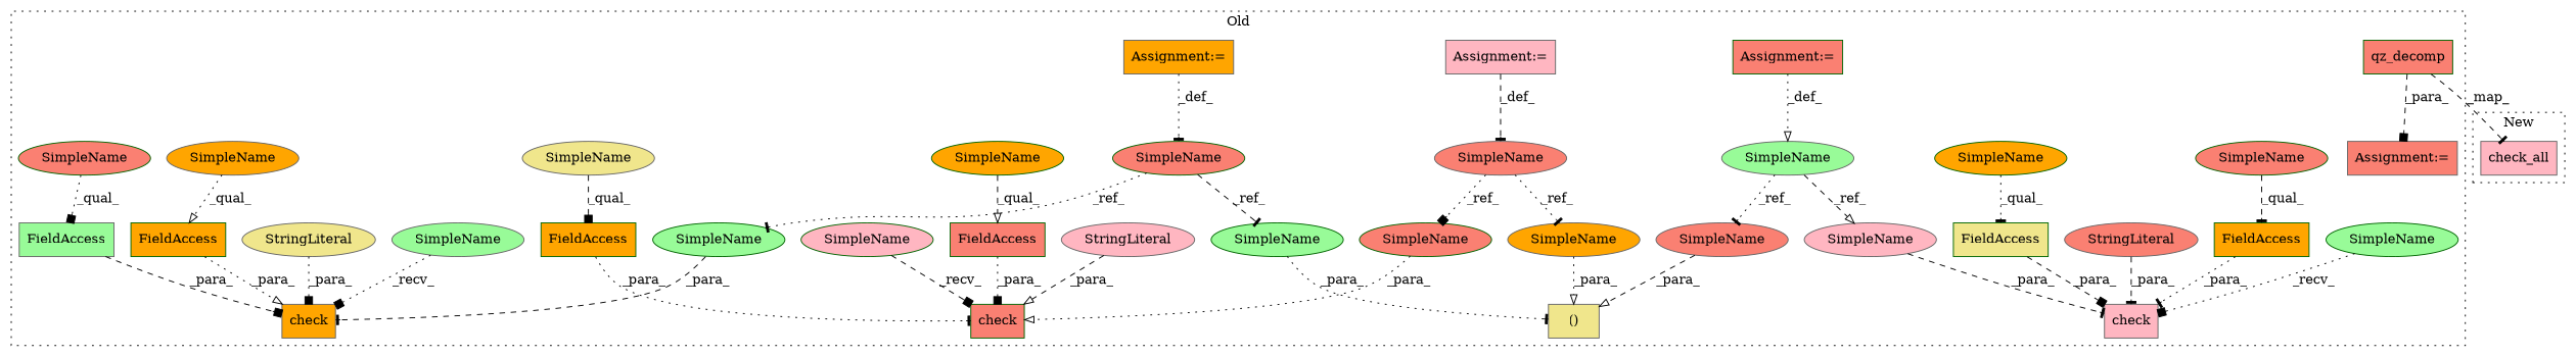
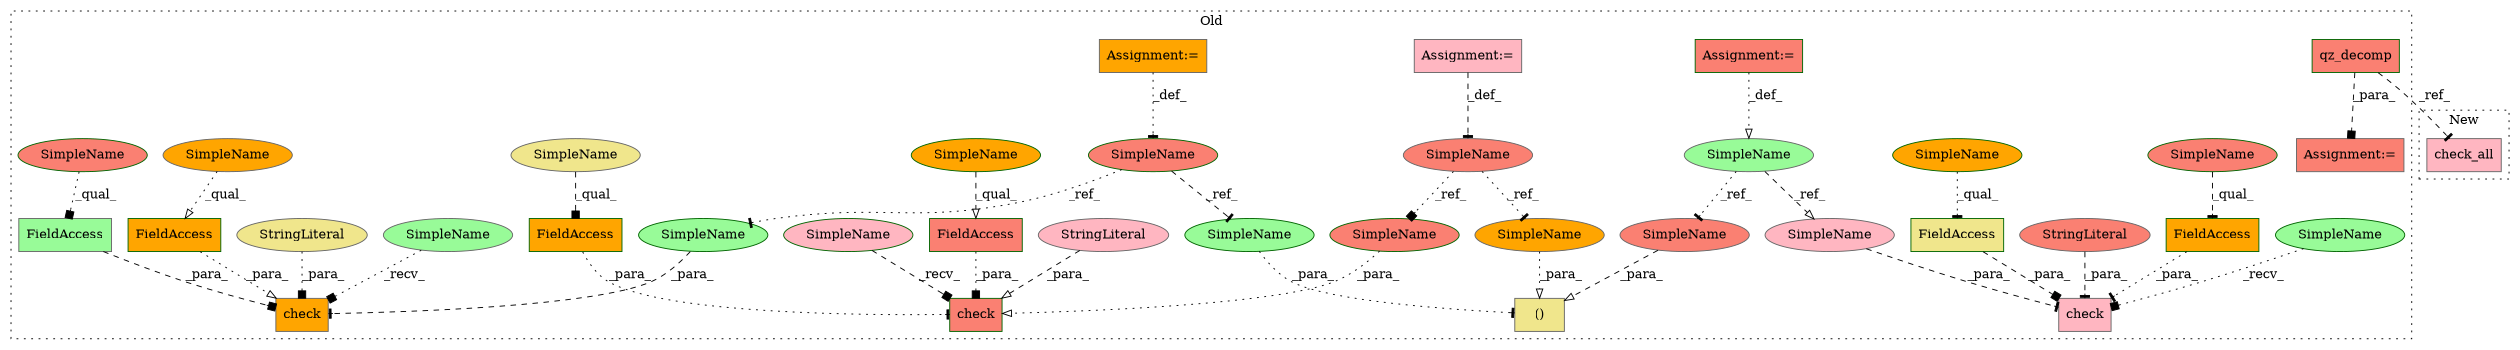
  digraph {
    node [a=42 l=4 s=93519 shape=ellipse style=filled fillcolor=salmon color=gray40]
    edge [style=dotted arrowhead=tee]
    n1 [a=32 l="10,1" label=qz_decomp s="93478,93493" shape=box color=darkgreen]
    n2 [a=22 l=7 label=FieldAccess shape=box fillcolor=khaki color=darkgreen]
    n3 [a=22 l=7 label=FieldAccess s=93607 shape=box fillcolor=orange color=darkgreen]
    n4 [a=22 l=7 label=FieldAccess s=93599 shape=box fillcolor=palegreen]
    n5 [a=22 l=7 label=FieldAccess s=93511 shape=box fillcolor=orange color=darkgreen]
    n6 [a=22 l=7 label=FieldAccess s=93563 shape=box fillcolor=orange color=darkgreen]
    n7 [a=22 l=7 label=FieldAccess s=93555 shape=box color=darkgreen]
    n8 [a=32 l="6,1" label=check s="93505,93537" shape=box fillcolor=lightpink]
    n9 [label=SimpleName s=93418 fillcolor=palegreen]
    n10 [a=106 l=38 label="()" s=93433 shape=box fillcolor=khaki]
    n11 [label=SimpleName s=93336 color=darkgreen]
    n12 [a=32 l="6,1" label=check s="93593,93625" shape=box fillcolor=orange]
    n13 [label=SimpleName s=93377]
    n14 [a=32 l="6,1" label=check s="93549,93581" shape=box color=darkgreen]
    n15 [a=7 label="Assignment:=" s=93336 shape=box fillcolor=orange]
    n16 [a=7 label="Assignment:=" s=93377 shape=box fillcolor=lightpink]
    n17 [a=7 label="Assignment:=" s=93418 shape=box color=darkgreen]
    n18 [a=7 l=2 label="Assignment:=" s=93471 shape=box]
    n19 [a=45 l=5 label=StringLiteral s=93527]
    n20 [a=45 l=5 label=StringLiteral s=93615 fillcolor=khaki]
    n21 [a=45 l=5 label=StringLiteral s=93571 fillcolor=lightpink]
    n22 [label=SimpleName s=93500 fillcolor=palegreen color=darkgreen]
    n23 [label=SimpleName s=93555 fillcolor=orange color=darkgreen]
    n24 [label=SimpleName s=93544 fillcolor=lightpink color=darkgreen]
    n25 [label=SimpleName s=93599 color=darkgreen]
    n26 [label=SimpleName s=93588 fillcolor=palegreen]
    n27 [label=SimpleName s=93511 color=darkgreen]
    n28 [label=SimpleName s=93607 fillcolor=orange]
    n29 [label=SimpleName fillcolor=orange color=darkgreen]
    n30 [label=SimpleName s=93563 fillcolor=khaki]
    n31 [label=SimpleName s=93621 fillcolor=palegreen color=darkgreen]
    n32 [label=SimpleName s=93467 fillcolor=palegreen color=darkgreen]
    n33 [label=SimpleName s=93450 fillcolor=orange]
    n34 [label=SimpleName s=93577 color=darkgreen]
    n35 [label=SimpleName s=93533 fillcolor=lightpink]
    n36 [label=SimpleName s=93433]
    n37 [a=32 l="10,1" label=check_all s="93771,93786" shape=box fillcolor=lightpink]
    subgraph cluster_1 {
      label=Old
      style=dotted
      n1
      n2
      n3
      n4
      n5
      n6
      n7
      n8
      n9
      n10
      n11
      n12
      n13
      n14
      n15
      n16
      n17
      n18
      n19
      n20
      n21
      n22
      n23
      n24
      n25
      n26
      n27
      n28
      n29
      n30
      n31
      n32
      n33
      n34
      n35
      n36
    }
    subgraph cluster_2 {
      label=New
      style=dotted
      n37
    }
    n1 -> n18 [label=_para_ style=dashed arrowhead=box]
-   n1 -> n37 [label=_map_ style=dashed]
+   n1 -> n37 [label=_ref_ style=dashed]
    n2 -> n8 [label=_para_ style=dashed arrowhead=box]
    n3 -> n12 [label=_para_ arrowhead=onormal]
    n4 -> n12 [label=_para_ style=dashed arrowhead=box]
    n5 -> n8 [label=_para_]
    n6 -> n14 [label=_para_]
    n7 -> n14 [label=_para_ arrowhead=box]
    n9 -> n35 [label=_ref_ style=dashed arrowhead=onormal]
    n9 -> n36 [label=_ref_]
    n11 -> n31 [label=_ref_]
    n11 -> n32 [label=_ref_ style=dashed]
    n13 -> n33 [label=_ref_]
    n13 -> n34 [label=_ref_ arrowhead=box]
    n15 -> n11 [label=_def_]
    n16 -> n13 [label=_def_ style=dashed]
    n17 -> n9 [label=_def_ arrowhead=onormal]
    n19 -> n8 [label=_para_ style=dashed]
    n20 -> n12 [label=_para_ arrowhead=box]
    n21 -> n14 [label=_para_ style=dashed arrowhead=onormal]
    n22 -> n8 [label=_recv_ arrowhead=box]
    n23 -> n7 [label=_qual_ style=dashed arrowhead=onormal]
    n24 -> n14 [label=_recv_ style=dashed arrowhead=box]
    n25 -> n4 [label=_qual_ arrowhead=box]
    n26 -> n12 [label=_recv_ arrowhead=box]
    n27 -> n5 [label=_qual_ style=dashed]
    n28 -> n3 [label=_qual_ arrowhead=onormal]
    n29 -> n2 [label=_qual_]
    n30 -> n6 [label=_qual_ style=dashed arrowhead=box]
    n31 -> n12 [label=_para_ style=dashed]
    n32 -> n10 [label=_para_]
    n33 -> n10 [label=_para_ arrowhead=onormal]
    n34 -> n14 [label=_para_ arrowhead=onormal]
    n35 -> n8 [label=_para_ style=dashed]
    n36 -> n10 [label=_para_ style=dashed arrowhead=onormal]
  }
